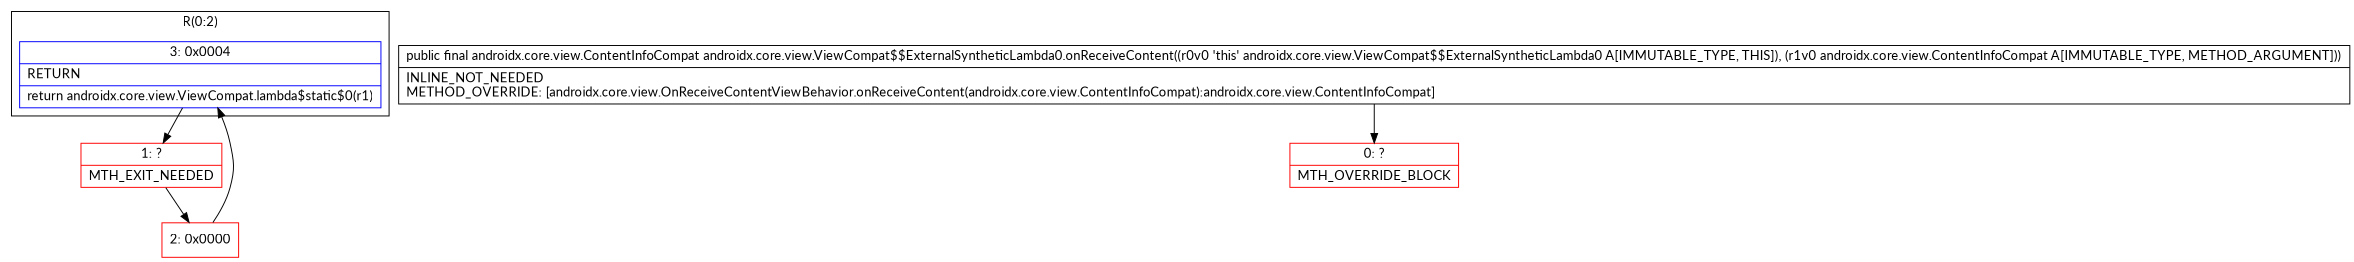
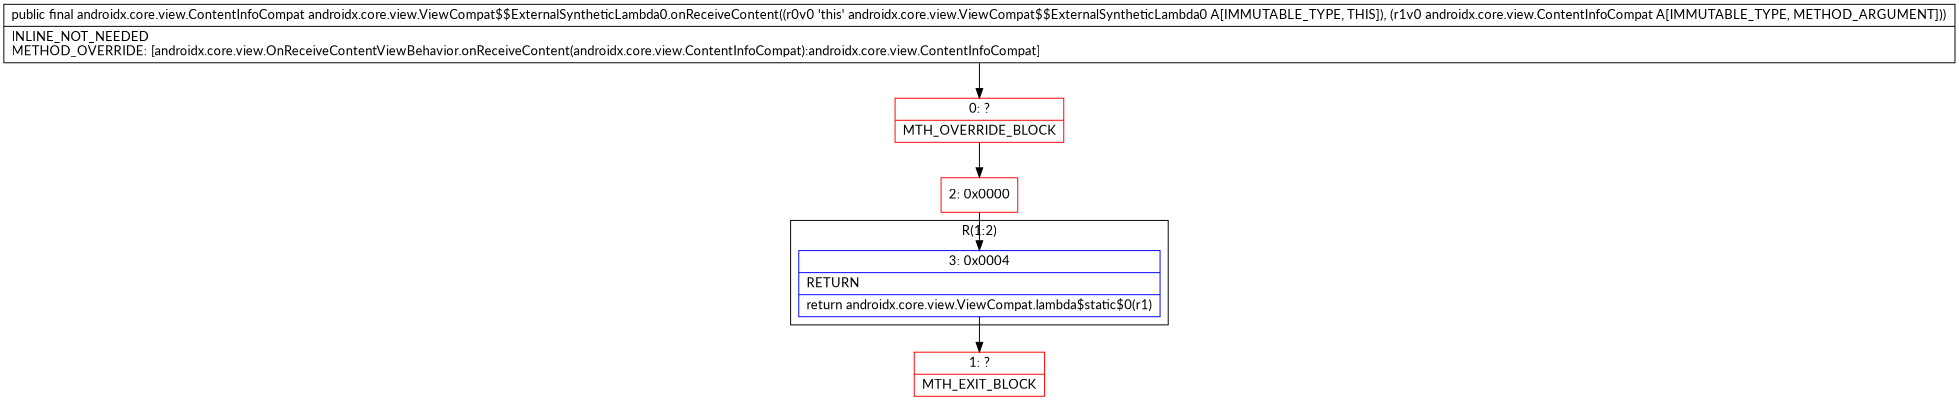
  digraph {
    fontname=Lato
    node [color=red fontname=Lato shape=record]
    edge [fontname=Lato]
    n1 [color=blue label="{3\:\ 0x0004|RETURN\l|return androidx.core.view.ViewCompat.lambda$static$0(r1)\l}"]
-   n2 [label="{1\:\ ?|MTH_EXIT_NEEDED\l}"]
+   n2 [label="{1\:\ ?|MTH_EXIT_BLOCK\l}"]
    n3 [label="{0\:\ ?|MTH_OVERRIDE_BLOCK\l}"]
    n4 [label="{2\:\ 0x0000}"]
    n5 [label="{public final androidx.core.view.ContentInfoCompat androidx.core.view.ViewCompat$$ExternalSyntheticLambda0.onReceiveContent((r0v0 'this' androidx.core.view.ViewCompat$$ExternalSyntheticLambda0 A[IMMUTABLE_TYPE, THIS]), (r1v0 androidx.core.view.ContentInfoCompat A[IMMUTABLE_TYPE, METHOD_ARGUMENT]))  | INLINE_NOT_NEEDED\lMETHOD_OVERRIDE: [androidx.core.view.OnReceiveContentViewBehavior.onReceiveContent(androidx.core.view.ContentInfoCompat):androidx.core.view.ContentInfoCompat]\l}" color=""]
    subgraph cluster_1 {
-     label="R(0:2)"
+     label="R(1:2)"
      n1
    }
    n1 -> n2
-   n2 -> n4
+   n3 -> n4
    n4 -> n1
    n5 -> n3
  }
